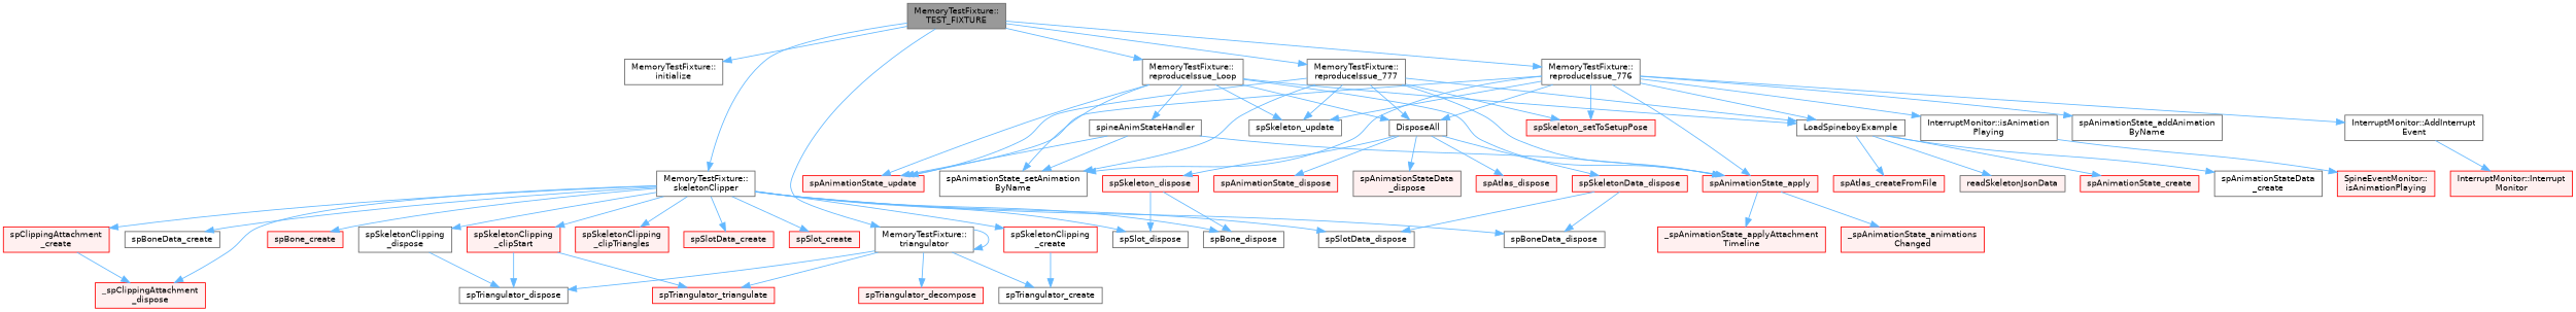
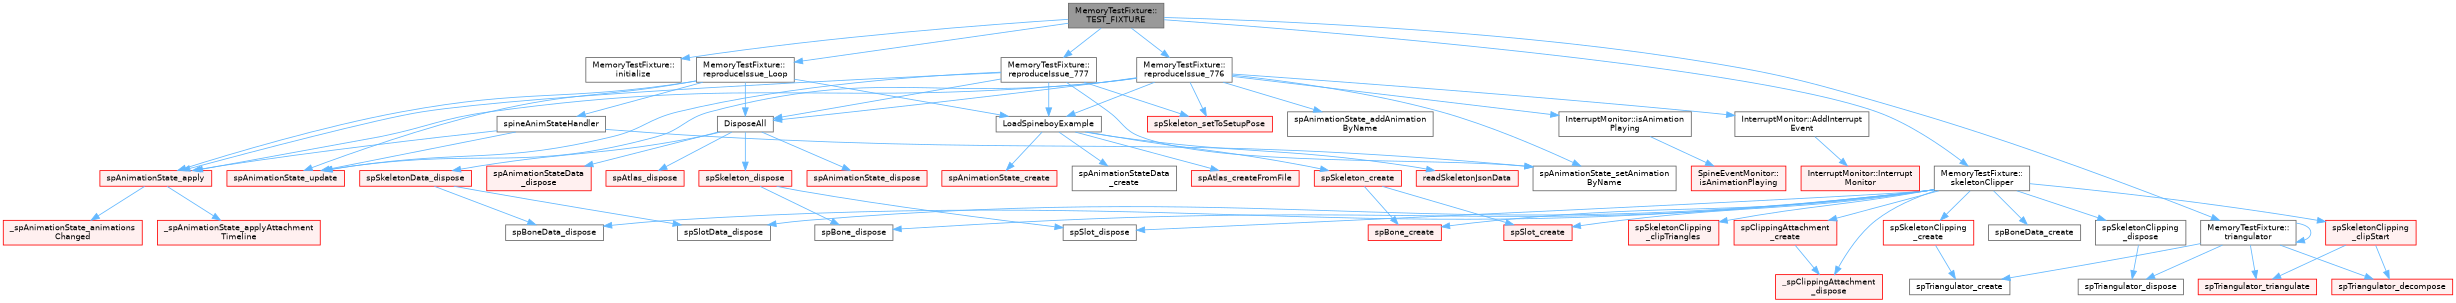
  digraph {
    rankdir=TB
    node [color=red fillcolor="#FFF0F0" fontname=Helvetica fontsize=10 shape=box style=filled]
    edge [color=steelblue1 fontname=Helvetica fontsize=10 labelfontname=Helvetica labelfontsize=10 style=solid]
    n1 [color=gray40 fillcolor=grey60 fontcolor=black height=0.2 label="MemoryTestFixture::\lTEST_FIXTURE" width=0.4]
    n2 [color=grey40 fillcolor=white height=0.2 label="MemoryTestFixture::\linitialize" width=0.4]
    n3 [color=grey40 fillcolor=white height=0.2 label="MemoryTestFixture::\lreproduceIssue_776" width=0.4]
    n4 [color=grey40 fillcolor=white height=0.2 label="MemoryTestFixture::\lreproduceIssue_777" width=0.4]
    n5 [color=grey40 fillcolor=white height=0.2 label="MemoryTestFixture::\lreproduceIssue_Loop" width=0.4]
    n6 [color=grey40 fillcolor=white height=0.2 label="MemoryTestFixture::\lskeletonClipper" width=0.4]
    n7 [color=grey40 fillcolor=white height=0.2 label="MemoryTestFixture::\ltriangulator" width=0.4]
    n8 [color=grey40 fillcolor=white height=0.2 label="InterruptMonitor::AddInterrupt\lEvent" width=0.4]
    n9 [color=grey40 fillcolor=white height=0.2 label=DisposeAll width=0.4]
    n10 [color=grey40 fillcolor=white height=0.2 label="InterruptMonitor::isAnimation\lPlaying" width=0.4]
    n11 [color=grey40 fillcolor=white height=0.2 label=LoadSpineboyExample width=0.4]
    n12 [color=grey40 fillcolor=white height=0.2 label="spAnimationState_addAnimation\lByName" width=0.4]
    n13 [height=0.2 label=spAnimationState_apply width=0.4]
    n14 [color=grey40 fillcolor=white height=0.2 label="spAnimationState_setAnimation\lByName" width=0.4]
    n15 [height=0.2 label=spAnimationState_update width=0.4]
    n16 [height=0.2 label=spSkeleton_setToSetupPose width=0.4]
-   n17 [color=grey40 fillcolor=white height=0.2 label=spSkeleton_update width=0.4]
    n18 [color=grey40 fillcolor=white height=0.2 label=spineAnimStateHandler width=0.4]
    n19 [color=grey40 fillcolor=white height=0.2 label=spBone_dispose width=0.4]
    n20 [color=grey40 fillcolor=white height=0.2 label=spSlot_dispose width=0.4]
    n21 [color=grey40 fillcolor=white height=0.2 label=spBoneData_dispose width=0.4]
    n22 [color=grey40 fillcolor=white height=0.2 label=spSlotData_dispose width=0.4]
    n23 [height=0.2 label=spBone_create width=0.4]
    n24 [height=0.2 label=spSlot_create width=0.4]
    n25 [height=0.2 label="_spClippingAttachment\l_dispose" width=0.4]
    n26 [color=grey40 fillcolor=white height=0.2 label=spBoneData_create width=0.4]
    n27 [height=0.2 label="spClippingAttachment\l_create" width=0.4]
    n28 [height=0.2 label="spSkeletonClipping\l_clipStart" width=0.4]
    n29 [height=0.2 label="spSkeletonClipping\l_clipTriangles" width=0.4]
    n30 [fillcolor=white height=0.2 label="spSkeletonClipping\l_create" width=0.4]
    n31 [color=grey40 fillcolor=white height=0.2 label="spSkeletonClipping\l_dispose" width=0.4]
-   n32 [height=0.2 label=spSlotData_create width=0.4]
    n33 [height=0.2 label=spTriangulator_decompose width=0.4]
    n34 [height=0.2 label=spTriangulator_triangulate width=0.4]
    n35 [color=grey40 fillcolor=white height=0.2 label=spTriangulator_create width=0.4]
    n36 [color=grey40 fillcolor=white height=0.2 label=spTriangulator_dispose width=0.4]
    n37 [height=0.2 label="InterruptMonitor::Interrupt\lMonitor" width=0.4]
    n38 [height=0.2 label=spAnimationState_dispose width=0.4]
-   n39 [color=grey40 height=0.2 label="spAnimationStateData\l_dispose" width=0.4]
+   n39 [height=0.2 label="spAnimationStateData\l_dispose" width=0.4]
    n40 [height=0.2 label=spAtlas_dispose width=0.4]
    n41 [height=0.2 label=spSkeleton_dispose width=0.4]
    n42 [height=0.2 label=spSkeletonData_dispose width=0.4]
    n43 [height=0.2 label="SpineEventMonitor::\lisAnimationPlaying" width=0.4]
-   n44 [color=grey40 height=0.2 label=readSkeletonJsonData width=0.4]
+   n44 [height=0.2 label=readSkeletonJsonData width=0.4]
    n45 [height=0.2 label=spAnimationState_create width=0.4]
    n46 [color=grey40 fillcolor=white height=0.2 label="spAnimationStateData\l_create" width=0.4]
    n47 [height=0.2 label=spAtlas_createFromFile width=0.4]
+   n48 [height=0.2 label=spSkeleton_create width=0.4]
    n49 [height=0.2 label="_spAnimationState_animations\lChanged" width=0.4]
    n50 [height=0.2 label="_spAnimationState_applyAttachment\lTimeline" width=0.4]
    n1 -> n2
    n1 -> n3
    n1 -> n4
    n1 -> n5
    n1 -> n6
    n1 -> n7
    n3 -> n8
    n3 -> n9
    n3 -> n10
    n3 -> n11
    n3 -> n12
    n3 -> n13
    n3 -> n14
    n3 -> n15
    n3 -> n16
-   n3 -> n17
    n4 -> n9
    n4 -> n11
    n4 -> n13
    n4 -> n14
    n4 -> n15
    n4 -> n16
-   n4 -> n17
    n5 -> n9
    n5 -> n11
    n5 -> n13
-   n5 -> n14
    n5 -> n15
-   n5 -> n17
    n5 -> n18
    n6 -> n19
    n6 -> n20
    n6 -> n21
    n6 -> n22
    n6 -> n23
    n6 -> n24
    n6 -> n25
    n6 -> n26
    n6 -> n27
    n6 -> n28
    n6 -> n29
    n6 -> n30
    n6 -> n31
-   n6 -> n32
    n7 -> n7
    n7 -> n33
    n7 -> n34
    n7 -> n35
    n7 -> n36
    n8 -> n37
    n9 -> n38
    n9 -> n39
    n9 -> n40
    n9 -> n41
    n9 -> n42
    n10 -> n43
    n11 -> n44
    n11 -> n45
    n11 -> n46
    n11 -> n47
+   n11 -> n48
    n13 -> n49
    n13 -> n50
    n18 -> n13
    n18 -> n14
    n18 -> n15
    n27 -> n25
-   n28 -> n36
+   n28 -> n33
    n28 -> n34
    n30 -> n35
    n31 -> n36
    n41 -> n19
    n41 -> n20
    n42 -> n21
    n42 -> n22
+   n48 -> n23
+   n48 -> n24
  }
